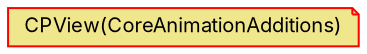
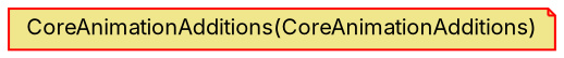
  digraph {
    rankdir=LR
    fontname=Inter
-   n1 [color=red fillcolor=khaki fontname=Inter fontsize=10 height=0.2 label="CPView(CoreAnimationAdditions)" shape=note style=filled width=0.4]
+   n1 [color=red fillcolor=khaki fontname=Inter fontsize=10 height=0.2 label="CoreAnimationAdditions(CoreAnimationAdditions)" shape=note style=filled width=0.4]
  }
